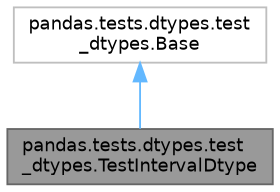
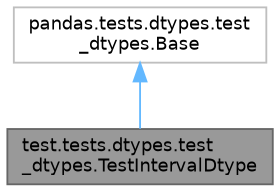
  digraph {
    node [fontname=Helvetica fontsize=10 shape=box style=filled]
-   n1 [color=gray40 fillcolor=grey60 fontcolor=black height=0.2 label="pandas.tests.dtypes.test\l_dtypes.TestIntervalDtype" width=0.4]
+   n1 [color=gray40 fillcolor=grey60 fontcolor=black height=0.2 label="test.tests.dtypes.test\l_dtypes.TestIntervalDtype" width=0.4]
    n2 [color=grey75 fillcolor=white height=0.2 label="pandas.tests.dtypes.test\l_dtypes.Base" width=0.4]
    n2 -> n1 [color=steelblue1 dir=back fontname=Helvetica fontsize=10 labelfontname=Helvetica labelfontsize=10 style=solid]
  }
